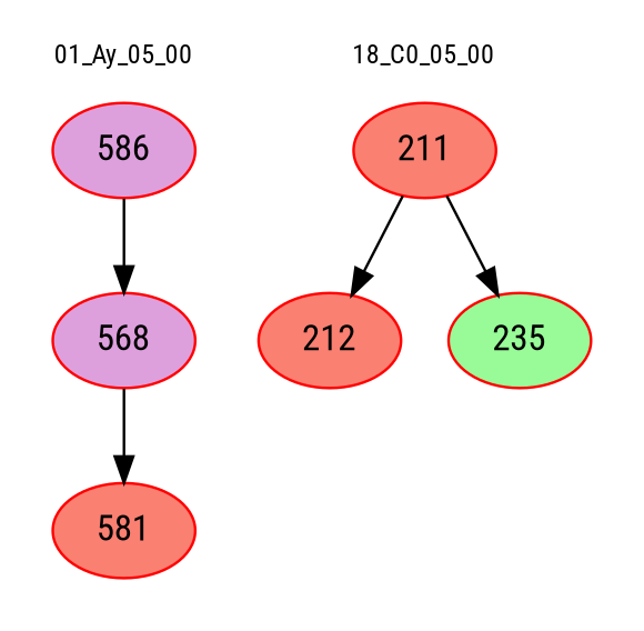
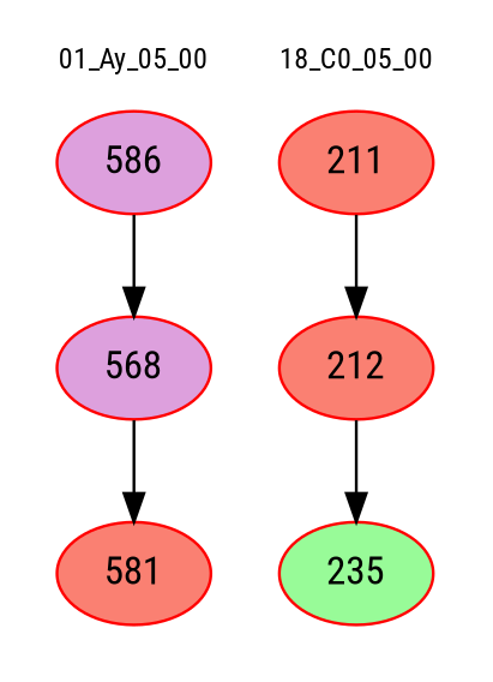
  digraph {
    fontname="Roboto Condensed"
    node [color=red fillcolor=salmon fontname="Roboto Condensed" style=filled]
    edge [color=black fontname="Roboto Condensed"]
    n1 [fillcolor=plum label=568]
    n2 [label=581]
    n3 [fillcolor=plum label=586]
    n4 [label=211]
    n5 [label=212]
    n6 [fillcolor=palegreen label=235]
    subgraph cluster_1 {
      color=white
      fontsize=10
      label="01_Ay_05_00"
      n1
      n2
      n3
    }
    subgraph cluster_2 {
      color=white
      fontsize=10
      label="18_C0_05_00"
      n4
      n5
      n6
    }
    n1 -> n2
    n3 -> n1
    n4 -> n5
-   n4 -> n6
+   n5 -> n6
  }
